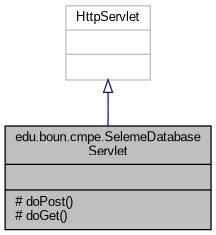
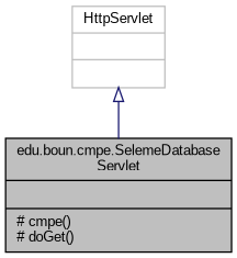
  digraph {
    fontname="Liberation Sans"
    node [fontname="Liberation Sans" fontsize=10 shape=record]
-   n1 [color=black fillcolor=grey75 fontcolor=black height=0.2 label="{edu.boun.cmpe.SelemeDatabase\lServlet\n||# doPost()\l# doGet()\l}" style=filled width=0.4]
+   n1 [color=black fillcolor=grey75 fontcolor=black height=0.2 label="{edu.boun.cmpe.SelemeDatabase\lServlet\n||# cmpe()\l# doGet()\l}" style=filled width=0.4]
    n2 [color=grey75 height=0.2 label="{HttpServlet\n||}" width=0.4]
    n2 -> n1 [arrowtail=onormal color=midnightblue dir=back fontname="Liberation Sans" fontsize=10 labelfontname=FreeSans labelfontsize=10 style=solid]
  }
